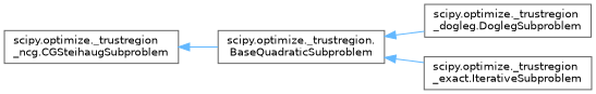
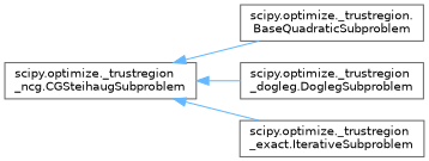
  digraph {
    rankdir=LR
    node [color=grey40 fillcolor=white fontname=Helvetica fontsize=10 shape=box style=filled]
    edge [color=steelblue1 dir=back fontname=Helvetica fontsize=10 labelfontname=Helvetica labelfontsize=10 style=solid]
    n1 [height=0.2 label="scipy.optimize._trustregion.\lBaseQuadraticSubproblem" width=0.4]
    n2 [height=0.2 label="scipy.optimize._trustregion\l_dogleg.DoglegSubproblem" width=0.4]
    n3 [height=0.2 label="scipy.optimize._trustregion\l_exact.IterativeSubproblem" width=0.4]
    n4 [height=0.2 label="scipy.optimize._trustregion\l_ncg.CGSteihaugSubproblem" width=0.4]
-   n1 -> n2
-   n1 -> n3
+   n4 -> n2
+   n4 -> n3
    n4 -> n1
  }
